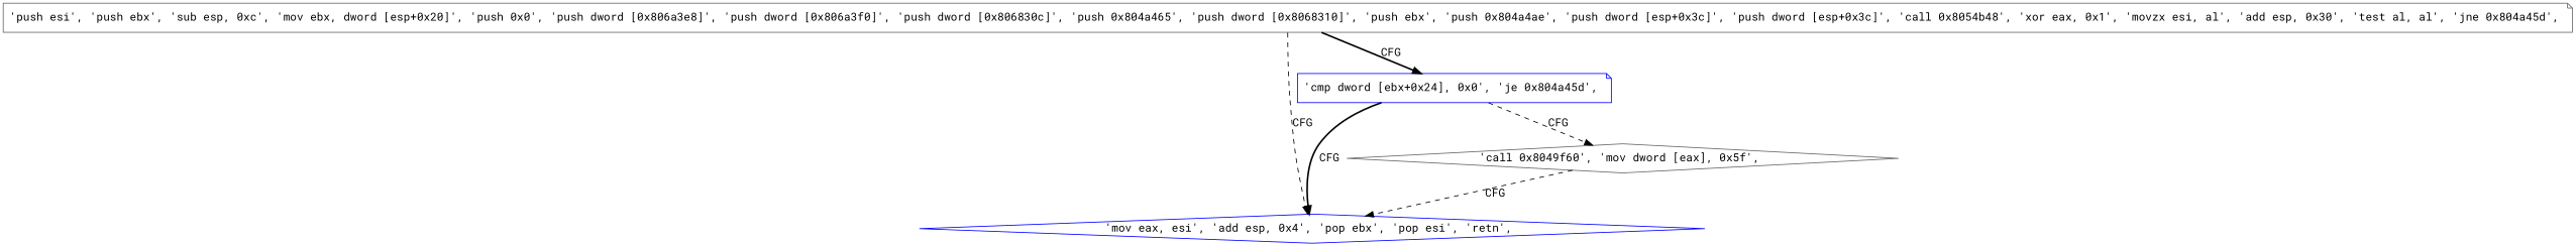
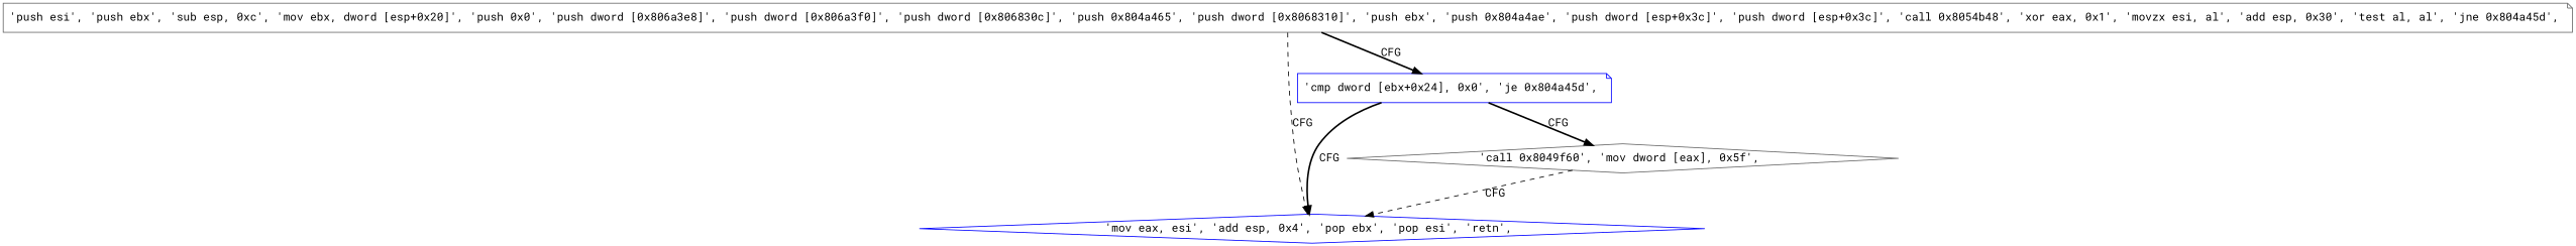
  digraph {
    fontname="Roboto Mono"
    node [color=gray40 shape=note fontname="Roboto Mono"]
    edge [style=bold fontname="Roboto Mono"]
    n1 [label="'push esi', 'push ebx', 'sub esp, 0xc', 'mov ebx, dword [esp+0x20]', 'push 0x0', 'push dword [0x806a3e8]', 'push dword [0x806a3f0]', 'push dword [0x806830c]', 'push 0x804a465', 'push dword [0x8068310]', 'push ebx', 'push 0x804a4ae', 'push dword [esp+0x3c]', 'push dword [esp+0x3c]', 'call 0x8054b48', 'xor eax, 0x1', 'movzx esi, al', 'add esp, 0x30', 'test al, al', 'jne 0x804a45d', "]
    n2 [label="'mov eax, esi', 'add esp, 0x4', 'pop ebx', 'pop esi', 'retn', " color=blue shape=diamond]
    n3 [label="'cmp dword [ebx+0x24], 0x0', 'je 0x804a45d', " color=blue]
    n4 [label="'call 0x8049f60', 'mov dword [eax], 0x5f', " shape=diamond]
    n1 -> n2 [label=CFG style=dashed]
    n1 -> n3 [label=CFG]
    n3 -> n2 [label=CFG]
-   n3 -> n4 [label=CFG style=dashed]
+   n3 -> n4 [label=CFG]
    n4 -> n2 [label=CFG style=dashed]
  }
